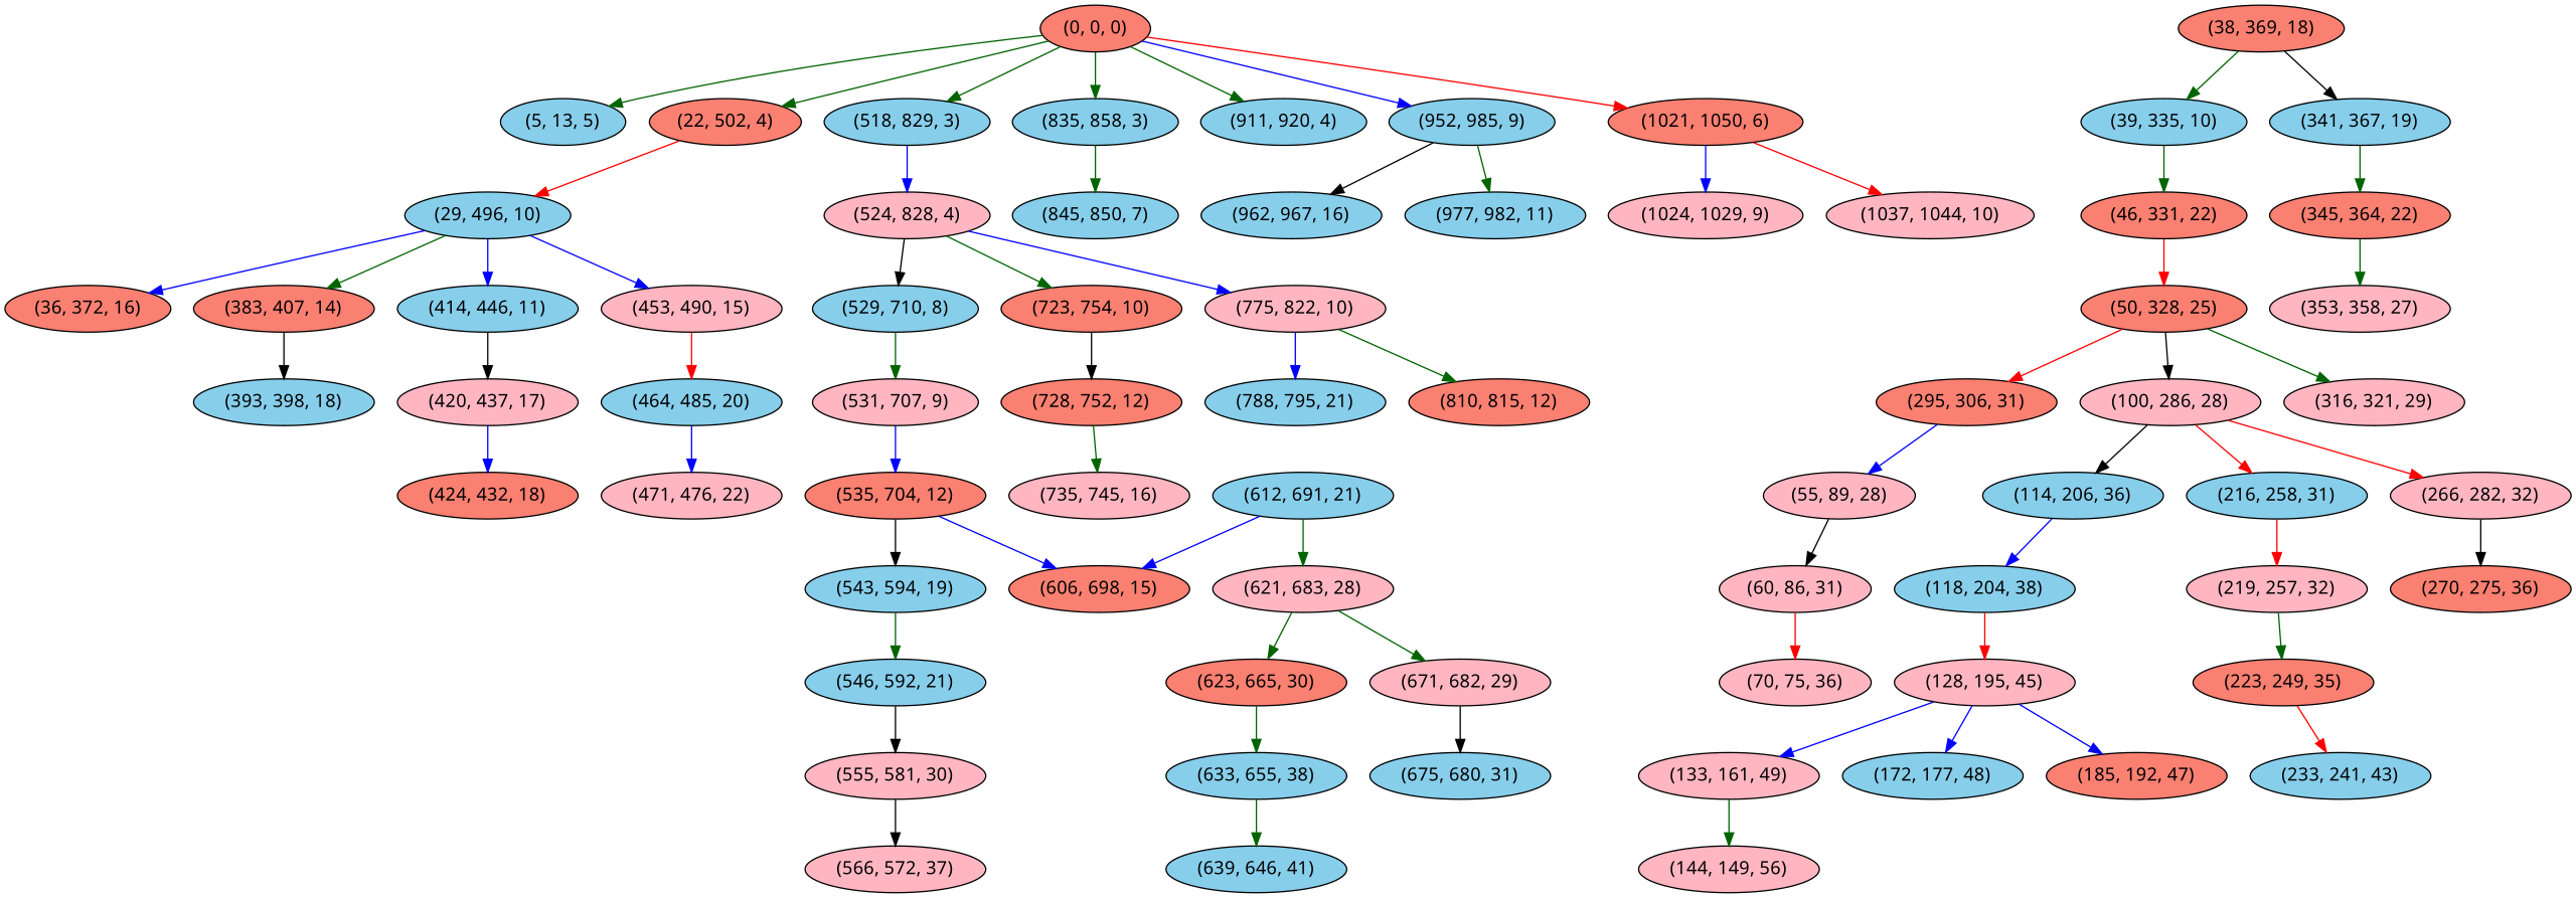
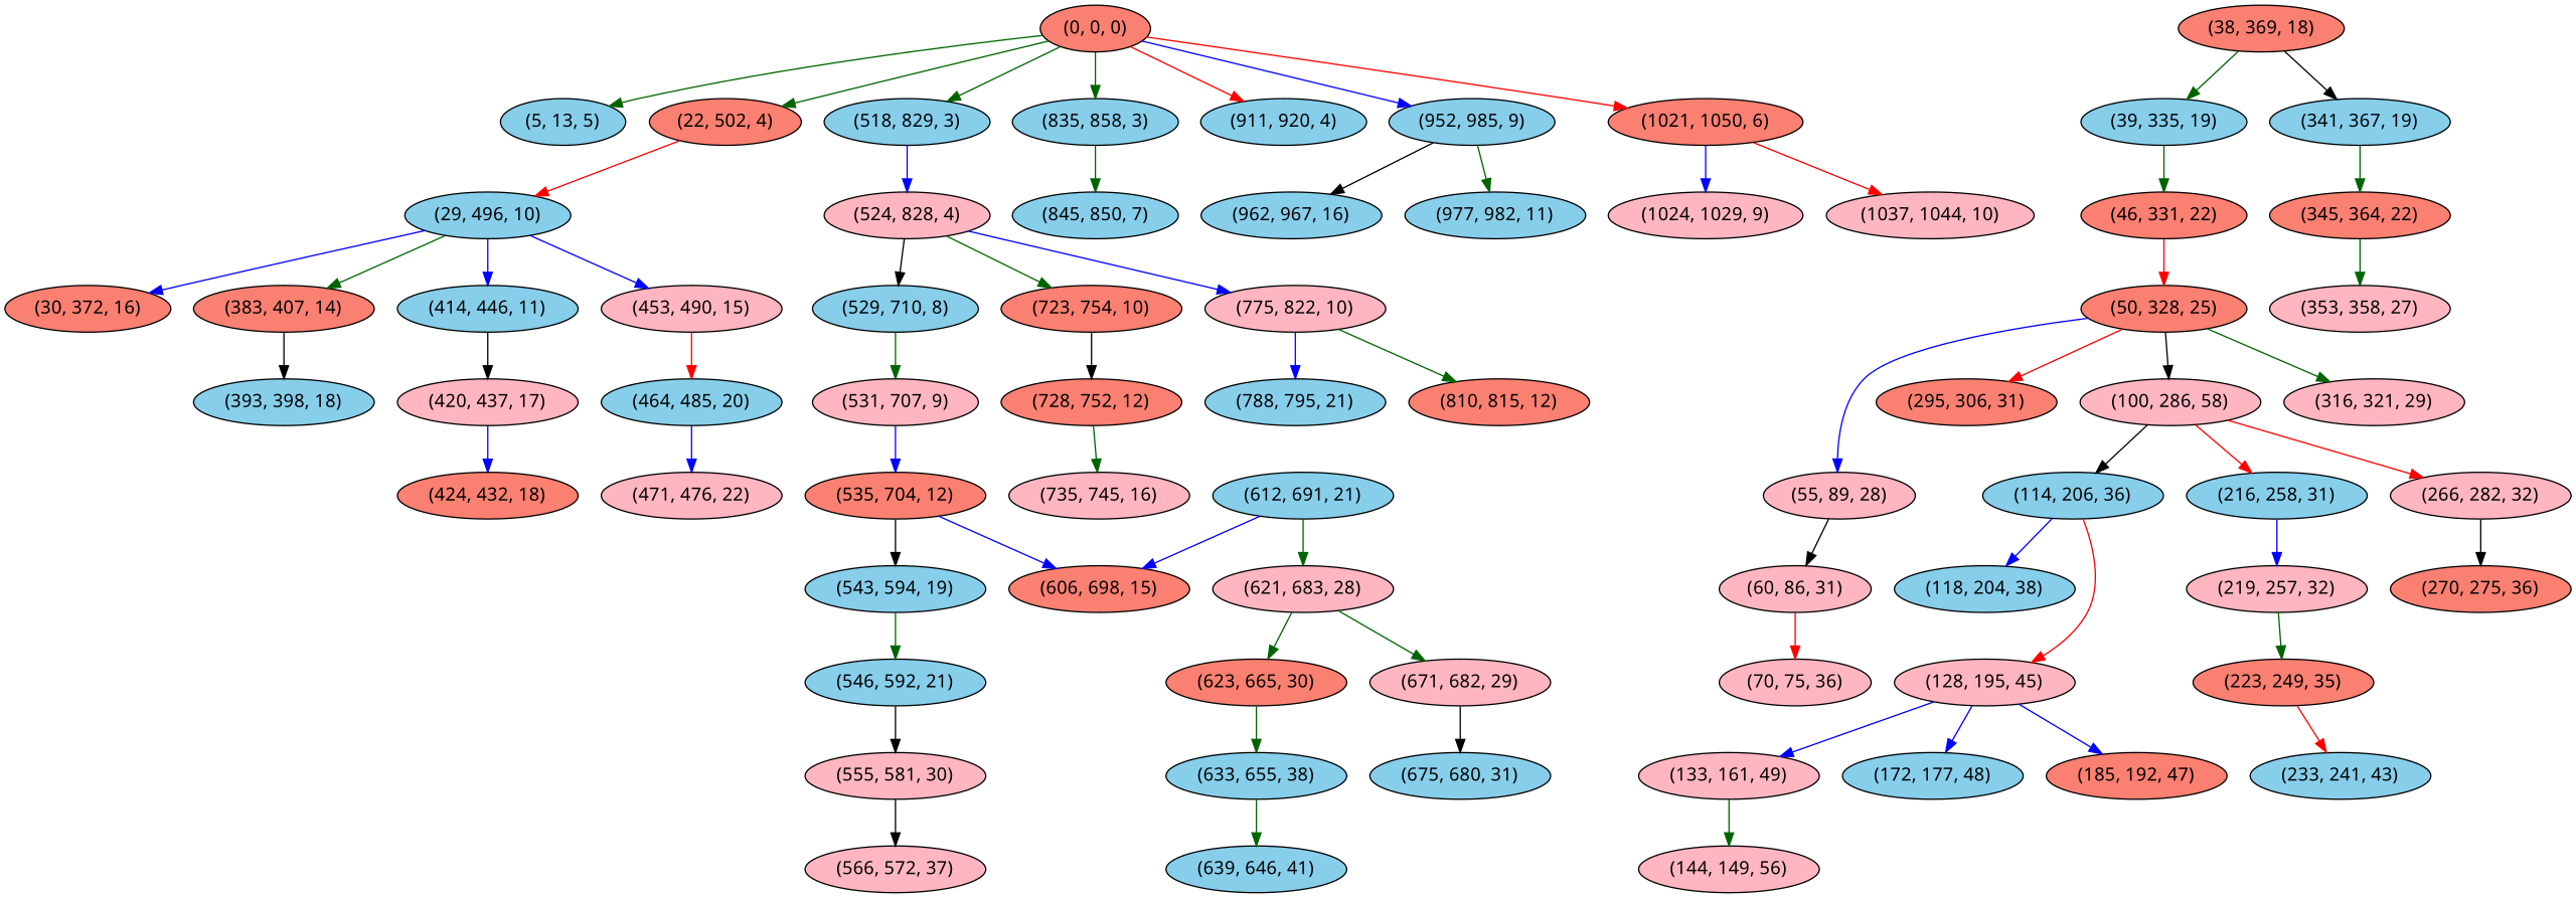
  digraph {
    fontname="Noto Sans"
    node [fillcolor=skyblue fontname="Noto Sans" style=filled]
    edge [color=darkgreen fontname="Noto Sans"]
    "(0, 0, 0)" [fillcolor=salmon]
    "(5, 13, 5)"
    "(22, 502, 4)" [fillcolor=salmon]
    "(518, 829, 3)"
    "(835, 858, 3)"
    "(911, 920, 4)"
    "(952, 985, 9)"
    "(1021, 1050, 6)" [fillcolor=salmon]
    "(29, 496, 10)"
    "(524, 828, 4)" [fillcolor=lightpink]
    "(845, 850, 7)"
    "(962, 967, 16)"
    "(977, 982, 11)"
    "(1024, 1029, 9)" [fillcolor=lightpink]
    "(1037, 1044, 10)" [fillcolor=lightpink]
-   "(36, 372, 16)" [fillcolor=salmon]
+   "(36, 372, 16)" [fillcolor=salmon label="(30, 372, 16)"]
    "(383, 407, 14)" [fillcolor=salmon]
    "(414, 446, 11)"
    "(453, 490, 15)" [fillcolor=lightpink]
    "(393, 398, 18)"
    "(420, 437, 17)" [fillcolor=lightpink]
    "(464, 485, 20)"
    "(38, 369, 18)" [fillcolor=salmon]
-   "(39, 335, 19)" [label="(39, 335, 10)"]
+   "(39, 335, 19)"
    "(341, 367, 19)"
    "(46, 331, 22)" [fillcolor=salmon]
    "(345, 364, 22)" [fillcolor=salmon]
    "(50, 328, 25)" [fillcolor=salmon]
    "(55, 89, 28)" [fillcolor=lightpink]
-   "(100, 286, 28)" [fillcolor=lightpink]
+   "(100, 286, 28)" [fillcolor=lightpink label="(100, 286, 58)"]
    "(295, 306, 31)" [fillcolor=salmon]
    "(316, 321, 29)" [fillcolor=lightpink]
    "(60, 86, 31)" [fillcolor=lightpink]
    "(114, 206, 36)"
    "(216, 258, 31)"
    "(266, 282, 32)" [fillcolor=lightpink]
    "(70, 75, 36)" [fillcolor=lightpink]
    "(118, 204, 38)"
    "(219, 257, 32)" [fillcolor=lightpink]
    "(270, 275, 36)" [fillcolor=salmon]
    "(128, 195, 45)" [fillcolor=lightpink]
    "(133, 161, 49)" [fillcolor=lightpink]
    "(172, 177, 48)"
    "(185, 192, 47)" [fillcolor=salmon]
    "(144, 149, 56)" [fillcolor=lightpink]
    "(223, 249, 35)" [fillcolor=salmon]
    "(233, 241, 43)"
    "(353, 358, 27)" [fillcolor=lightpink]
    "(424, 432, 18)" [fillcolor=salmon]
    "(471, 476, 22)" [fillcolor=lightpink]
    "(529, 710, 8)"
    "(723, 754, 10)" [fillcolor=salmon]
    "(775, 822, 10)" [fillcolor=lightpink]
    "(531, 707, 9)" [fillcolor=lightpink]
    "(728, 752, 12)" [fillcolor=salmon]
    "(788, 795, 21)"
    "(810, 815, 12)" [fillcolor=salmon]
    "(535, 704, 12)" [fillcolor=salmon]
    "(543, 594, 19)"
    "(606, 698, 15)" [fillcolor=salmon]
    "(546, 592, 21)"
    "(555, 581, 30)" [fillcolor=lightpink]
    "(566, 572, 37)" [fillcolor=lightpink]
    "(612, 691, 21)"
    "(621, 683, 28)" [fillcolor=lightpink]
    "(623, 665, 30)" [fillcolor=salmon]
    "(671, 682, 29)" [fillcolor=lightpink]
    "(633, 655, 38)"
    "(675, 680, 31)"
    "(639, 646, 41)"
    "(735, 745, 16)" [fillcolor=lightpink]
    "(0, 0, 0)" -> "(5, 13, 5)"
    "(0, 0, 0)" -> "(22, 502, 4)"
    "(0, 0, 0)" -> "(518, 829, 3)"
    "(0, 0, 0)" -> "(835, 858, 3)"
-   "(0, 0, 0)" -> "(911, 920, 4)"
+   "(0, 0, 0)" -> "(911, 920, 4)" [color=red]
    "(0, 0, 0)" -> "(952, 985, 9)" [color=blue]
    "(0, 0, 0)" -> "(1021, 1050, 6)" [color=red]
    "(22, 502, 4)" -> "(29, 496, 10)" [color=red]
    "(518, 829, 3)" -> "(524, 828, 4)" [color=blue]
    "(835, 858, 3)" -> "(845, 850, 7)"
    "(952, 985, 9)" -> "(962, 967, 16)" [color=black]
    "(952, 985, 9)" -> "(977, 982, 11)"
    "(1021, 1050, 6)" -> "(1024, 1029, 9)" [color=blue]
    "(1021, 1050, 6)" -> "(1037, 1044, 10)" [color=red]
    "(29, 496, 10)" -> "(36, 372, 16)" [color=blue]
    "(29, 496, 10)" -> "(383, 407, 14)"
    "(29, 496, 10)" -> "(414, 446, 11)" [color=blue]
    "(29, 496, 10)" -> "(453, 490, 15)" [color=blue]
    "(524, 828, 4)" -> "(529, 710, 8)" [color=black]
    "(524, 828, 4)" -> "(723, 754, 10)"
    "(524, 828, 4)" -> "(775, 822, 10)" [color=blue]
    "(383, 407, 14)" -> "(393, 398, 18)" [color=black]
    "(414, 446, 11)" -> "(420, 437, 17)" [color=black]
    "(453, 490, 15)" -> "(464, 485, 20)" [color=red]
    "(420, 437, 17)" -> "(424, 432, 18)" [color=blue]
    "(464, 485, 20)" -> "(471, 476, 22)" [color=blue]
    "(38, 369, 18)" -> "(39, 335, 19)"
    "(38, 369, 18)" -> "(341, 367, 19)" [color=black]
    "(39, 335, 19)" -> "(46, 331, 22)"
    "(341, 367, 19)" -> "(345, 364, 22)"
    "(46, 331, 22)" -> "(50, 328, 25)" [color=red]
    "(345, 364, 22)" -> "(353, 358, 27)"
-   "(295, 306, 31)" -> "(55, 89, 28)" [color=blue]
+   "(50, 328, 25)" -> "(55, 89, 28)" [color=blue]
    "(50, 328, 25)" -> "(100, 286, 28)" [color=black]
    "(50, 328, 25)" -> "(295, 306, 31)" [color=red]
    "(50, 328, 25)" -> "(316, 321, 29)"
    "(55, 89, 28)" -> "(60, 86, 31)" [color=black]
    "(100, 286, 28)" -> "(114, 206, 36)" [color=black]
    "(100, 286, 28)" -> "(216, 258, 31)" [color=red]
    "(100, 286, 28)" -> "(266, 282, 32)" [color=red]
    "(60, 86, 31)" -> "(70, 75, 36)" [color=red]
    "(114, 206, 36)" -> "(118, 204, 38)" [color=blue]
-   "(216, 258, 31)" -> "(219, 257, 32)" [color=red]
+   "(216, 258, 31)" -> "(219, 257, 32)" [color=blue]
    "(266, 282, 32)" -> "(270, 275, 36)" [color=black]
-   "(118, 204, 38)" -> "(128, 195, 45)" [color=red]
+   "(114, 206, 36)" -> "(128, 195, 45)" [color=red]
    "(219, 257, 32)" -> "(223, 249, 35)"
    "(128, 195, 45)" -> "(133, 161, 49)" [color=blue]
    "(128, 195, 45)" -> "(172, 177, 48)" [color=blue]
    "(128, 195, 45)" -> "(185, 192, 47)" [color=blue]
    "(133, 161, 49)" -> "(144, 149, 56)"
    "(223, 249, 35)" -> "(233, 241, 43)" [color=red]
    "(529, 710, 8)" -> "(531, 707, 9)"
    "(723, 754, 10)" -> "(728, 752, 12)" [color=black]
    "(775, 822, 10)" -> "(788, 795, 21)" [color=blue]
    "(775, 822, 10)" -> "(810, 815, 12)"
    "(531, 707, 9)" -> "(535, 704, 12)" [color=blue]
    "(728, 752, 12)" -> "(735, 745, 16)"
    "(535, 704, 12)" -> "(543, 594, 19)" [color=black]
    "(535, 704, 12)" -> "(606, 698, 15)" [color=blue]
    "(543, 594, 19)" -> "(546, 592, 21)"
    "(546, 592, 21)" -> "(555, 581, 30)" [color=black]
    "(555, 581, 30)" -> "(566, 572, 37)" [color=black]
    "(612, 691, 21)" -> "(606, 698, 15)" [color=blue]
    "(612, 691, 21)" -> "(621, 683, 28)"
    "(621, 683, 28)" -> "(623, 665, 30)"
    "(621, 683, 28)" -> "(671, 682, 29)"
    "(623, 665, 30)" -> "(633, 655, 38)"
    "(671, 682, 29)" -> "(675, 680, 31)" [color=black]
    "(633, 655, 38)" -> "(639, 646, 41)"
  }
